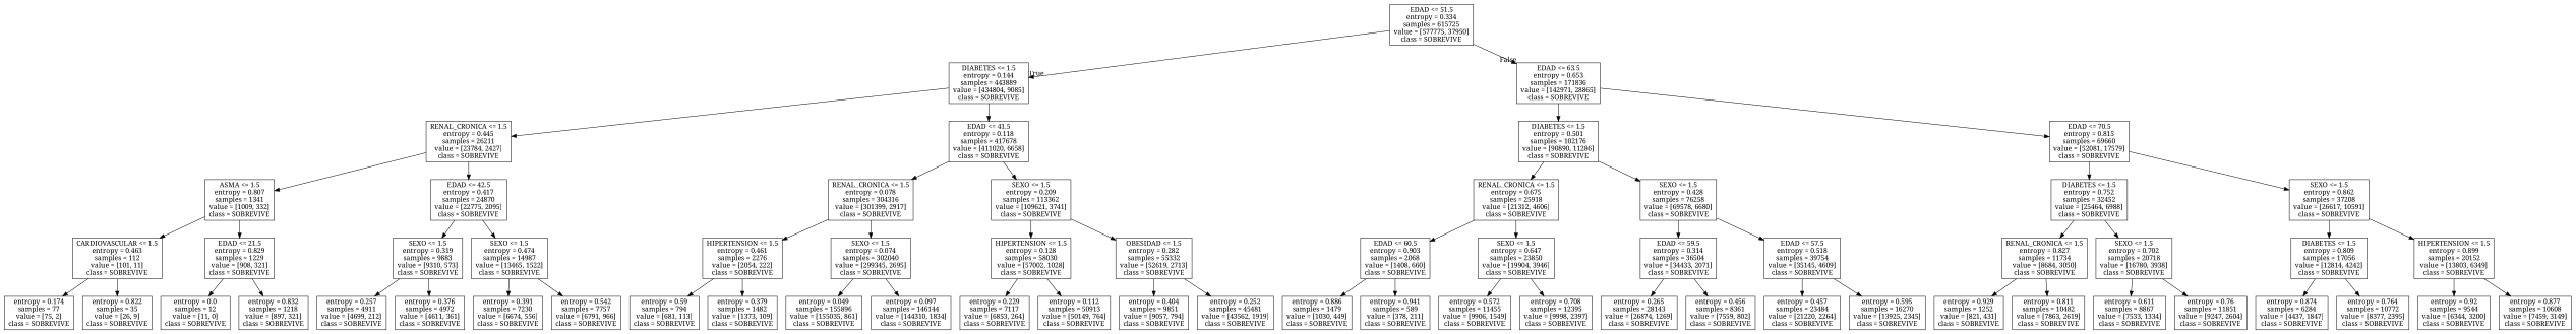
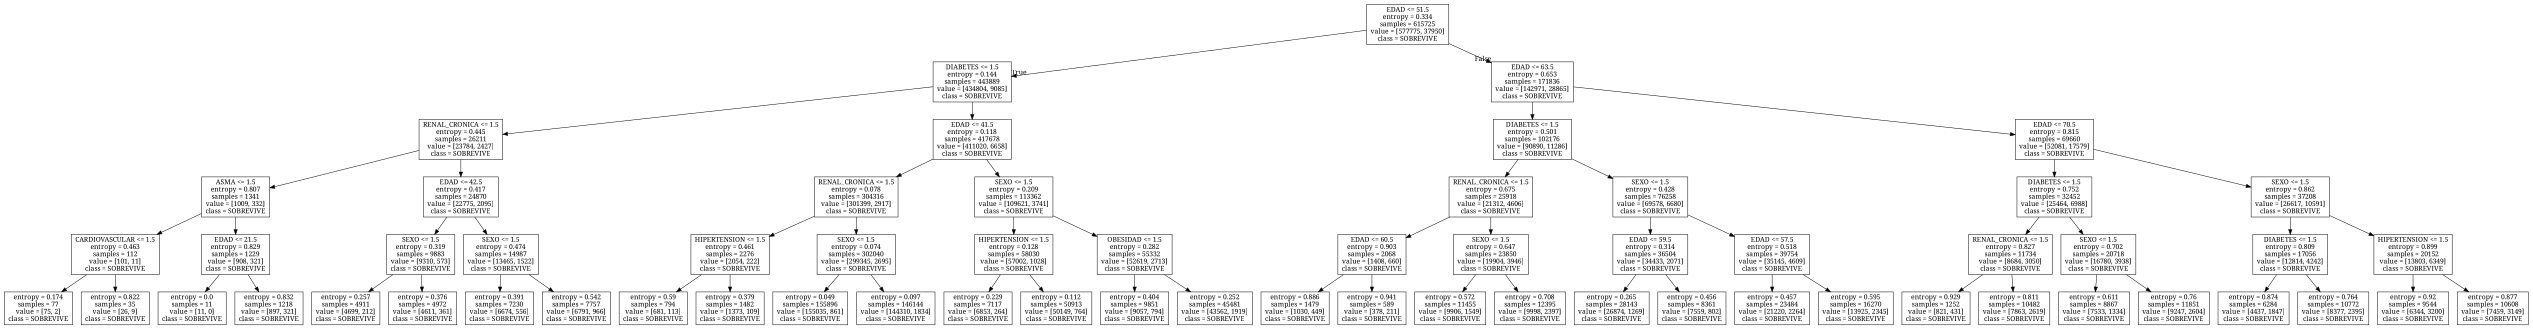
  digraph {
    fontname="Noto Serif"
    node [shape=box fontname="Noto Serif"]
    edge [fontname="Noto Serif"]
    n1 [label="EDAD <= 51.5\nentropy = 0.334\nsamples = 615725\nvalue = [577775, 37950]\nclass = SOBREVIVE"]
    n2 [label="DIABETES <= 1.5\nentropy = 0.144\nsamples = 443889\nvalue = [434804, 9085]\nclass = SOBREVIVE"]
    n3 [label="EDAD <= 63.5\nentropy = 0.653\nsamples = 171836\nvalue = [142971, 28865]\nclass = SOBREVIVE"]
    n4 [label="RENAL_CRONICA <= 1.5\nentropy = 0.445\nsamples = 26211\nvalue = [23784, 2427]\nclass = SOBREVIVE"]
    n5 [label="EDAD <= 41.5\nentropy = 0.118\nsamples = 417678\nvalue = [411020, 6658]\nclass = SOBREVIVE"]
    n6 [label="ASMA <= 1.5\nentropy = 0.807\nsamples = 1341\nvalue = [1009, 332]\nclass = SOBREVIVE"]
    n7 [label="EDAD <= 42.5\nentropy = 0.417\nsamples = 24870\nvalue = [22775, 2095]\nclass = SOBREVIVE"]
    n8 [label="CARDIOVASCULAR <= 1.5\nentropy = 0.463\nsamples = 112\nvalue = [101, 11]\nclass = SOBREVIVE"]
    n9 [label="EDAD <= 21.5\nentropy = 0.829\nsamples = 1229\nvalue = [908, 321]\nclass = SOBREVIVE"]
    n10 [label="entropy = 0.174\nsamples = 77\nvalue = [75, 2]\nclass = SOBREVIVE"]
    n11 [label="entropy = 0.822\nsamples = 35\nvalue = [26, 9]\nclass = SOBREVIVE"]
-   n12 [label="entropy = 0.0\nsamples = 12\nvalue = [11, 0]\nclass = SOBREVIVE"]
+   n12 [label="entropy = 0.0\nsamples = 11\nvalue = [11, 0]\nclass = SOBREVIVE"]
    n13 [label="entropy = 0.832\nsamples = 1218\nvalue = [897, 321]\nclass = SOBREVIVE"]
    n14 [label="SEXO <= 1.5\nentropy = 0.319\nsamples = 9883\nvalue = [9310, 573]\nclass = SOBREVIVE"]
    n15 [label="SEXO <= 1.5\nentropy = 0.474\nsamples = 14987\nvalue = [13465, 1522]\nclass = SOBREVIVE"]
    n16 [label="entropy = 0.257\nsamples = 4911\nvalue = [4699, 212]\nclass = SOBREVIVE"]
    n17 [label="entropy = 0.376\nsamples = 4972\nvalue = [4611, 361]\nclass = SOBREVIVE"]
    n18 [label="entropy = 0.391\nsamples = 7230\nvalue = [6674, 556]\nclass = SOBREVIVE"]
    n19 [label="entropy = 0.542\nsamples = 7757\nvalue = [6791, 966]\nclass = SOBREVIVE"]
    n20 [label="RENAL_CRONICA <= 1.5\nentropy = 0.078\nsamples = 304316\nvalue = [301399, 2917]\nclass = SOBREVIVE"]
    n21 [label="SEXO <= 1.5\nentropy = 0.209\nsamples = 113362\nvalue = [109621, 3741]\nclass = SOBREVIVE"]
    n22 [label="HIPERTENSION <= 1.5\nentropy = 0.461\nsamples = 2276\nvalue = [2054, 222]\nclass = SOBREVIVE"]
    n23 [label="SEXO <= 1.5\nentropy = 0.074\nsamples = 302040\nvalue = [299345, 2695]\nclass = SOBREVIVE"]
    n24 [label="entropy = 0.59\nsamples = 794\nvalue = [681, 113]\nclass = SOBREVIVE"]
    n25 [label="entropy = 0.379\nsamples = 1482\nvalue = [1373, 109]\nclass = SOBREVIVE"]
    n26 [label="entropy = 0.049\nsamples = 155896\nvalue = [155035, 861]\nclass = SOBREVIVE"]
    n27 [label="entropy = 0.097\nsamples = 146144\nvalue = [144310, 1834]\nclass = SOBREVIVE"]
    n28 [label="HIPERTENSION <= 1.5\nentropy = 0.128\nsamples = 58030\nvalue = [57002, 1028]\nclass = SOBREVIVE"]
    n29 [label="OBESIDAD <= 1.5\nentropy = 0.282\nsamples = 55332\nvalue = [52619, 2713]\nclass = SOBREVIVE"]
    n30 [label="entropy = 0.229\nsamples = 7117\nvalue = [6853, 264]\nclass = SOBREVIVE"]
    n31 [label="entropy = 0.112\nsamples = 50913\nvalue = [50149, 764]\nclass = SOBREVIVE"]
    n32 [label="entropy = 0.404\nsamples = 9851\nvalue = [9057, 794]\nclass = SOBREVIVE"]
    n33 [label="entropy = 0.252\nsamples = 45481\nvalue = [43562, 1919]\nclass = SOBREVIVE"]
    n34 [label="DIABETES <= 1.5\nentropy = 0.501\nsamples = 102176\nvalue = [90890, 11286]\nclass = SOBREVIVE"]
    n35 [label="EDAD <= 70.5\nentropy = 0.815\nsamples = 69660\nvalue = [52081, 17579]\nclass = SOBREVIVE"]
    n36 [label="RENAL_CRONICA <= 1.5\nentropy = 0.675\nsamples = 25918\nvalue = [21312, 4606]\nclass = SOBREVIVE"]
    n37 [label="SEXO <= 1.5\nentropy = 0.428\nsamples = 76258\nvalue = [69578, 6680]\nclass = SOBREVIVE"]
    n38 [label="EDAD <= 60.5\nentropy = 0.903\nsamples = 2068\nvalue = [1408, 660]\nclass = SOBREVIVE"]
    n39 [label="SEXO <= 1.5\nentropy = 0.647\nsamples = 23850\nvalue = [19904, 3946]\nclass = SOBREVIVE"]
    n40 [label="entropy = 0.886\nsamples = 1479\nvalue = [1030, 449]\nclass = SOBREVIVE"]
    n41 [label="entropy = 0.941\nsamples = 589\nvalue = [378, 211]\nclass = SOBREVIVE"]
    n42 [label="entropy = 0.572\nsamples = 11455\nvalue = [9906, 1549]\nclass = SOBREVIVE"]
    n43 [label="entropy = 0.708\nsamples = 12395\nvalue = [9998, 2397]\nclass = SOBREVIVE"]
    n44 [label="EDAD <= 59.5\nentropy = 0.314\nsamples = 36504\nvalue = [34433, 2071]\nclass = SOBREVIVE"]
    n45 [label="EDAD <= 57.5\nentropy = 0.518\nsamples = 39754\nvalue = [35145, 4609]\nclass = SOBREVIVE"]
    n46 [label="entropy = 0.265\nsamples = 28143\nvalue = [26874, 1269]\nclass = SOBREVIVE"]
    n47 [label="entropy = 0.456\nsamples = 8361\nvalue = [7559, 802]\nclass = SOBREVIVE"]
    n48 [label="entropy = 0.457\nsamples = 23484\nvalue = [21220, 2264]\nclass = SOBREVIVE"]
    n49 [label="entropy = 0.595\nsamples = 16270\nvalue = [13925, 2345]\nclass = SOBREVIVE"]
    n50 [label="DIABETES <= 1.5\nentropy = 0.752\nsamples = 32452\nvalue = [25464, 6988]\nclass = SOBREVIVE"]
    n51 [label="SEXO <= 1.5\nentropy = 0.862\nsamples = 37208\nvalue = [26617, 10591]\nclass = SOBREVIVE"]
    n52 [label="RENAL_CRONICA <= 1.5\nentropy = 0.827\nsamples = 11734\nvalue = [8684, 3050]\nclass = SOBREVIVE"]
    n53 [label="SEXO <= 1.5\nentropy = 0.702\nsamples = 20718\nvalue = [16780, 3938]\nclass = SOBREVIVE"]
    n54 [label="entropy = 0.929\nsamples = 1252\nvalue = [821, 431]\nclass = SOBREVIVE"]
    n55 [label="entropy = 0.811\nsamples = 10482\nvalue = [7863, 2619]\nclass = SOBREVIVE"]
    n56 [label="entropy = 0.611\nsamples = 8867\nvalue = [7533, 1334]\nclass = SOBREVIVE"]
    n57 [label="entropy = 0.76\nsamples = 11851\nvalue = [9247, 2604]\nclass = SOBREVIVE"]
    n58 [label="DIABETES <= 1.5\nentropy = 0.809\nsamples = 17056\nvalue = [12814, 4242]\nclass = SOBREVIVE"]
    n59 [label="HIPERTENSION <= 1.5\nentropy = 0.899\nsamples = 20152\nvalue = [13803, 6349]\nclass = SOBREVIVE"]
    n60 [label="entropy = 0.874\nsamples = 6284\nvalue = [4437, 1847]\nclass = SOBREVIVE"]
    n61 [label="entropy = 0.764\nsamples = 10772\nvalue = [8377, 2395]\nclass = SOBREVIVE"]
    n62 [label="entropy = 0.92\nsamples = 9544\nvalue = [6344, 3200]\nclass = SOBREVIVE"]
    n63 [label="entropy = 0.877\nsamples = 10608\nvalue = [7459, 3149]\nclass = SOBREVIVE"]
    n1 -> n2 [headlabel=True labelangle=45 labeldistance=2.5]
    n1 -> n3 [headlabel=False labelangle=-45 labeldistance=2.5]
    n2 -> n4
    n2 -> n5
    n3 -> n34
    n3 -> n35
    n4 -> n6
    n4 -> n7
    n5 -> n20
    n5 -> n21
    n6 -> n8
    n6 -> n9
    n7 -> n14
    n7 -> n15
    n8 -> n10
    n8 -> n11
    n9 -> n12
    n9 -> n13
    n14 -> n16
    n14 -> n17
    n15 -> n18
    n15 -> n19
    n20 -> n22
    n20 -> n23
    n21 -> n28
    n21 -> n29
    n22 -> n24
    n22 -> n25
    n23 -> n26
    n23 -> n27
    n28 -> n30
    n28 -> n31
    n29 -> n32
    n29 -> n33
    n34 -> n36
    n34 -> n37
    n35 -> n50
    n35 -> n51
    n36 -> n38
    n36 -> n39
    n37 -> n44
    n37 -> n45
    n38 -> n40
    n38 -> n41
    n39 -> n42
    n39 -> n43
    n44 -> n46
    n44 -> n47
    n45 -> n48
    n45 -> n49
    n50 -> n52
    n50 -> n53
    n51 -> n58
    n51 -> n59
    n52 -> n54
    n52 -> n55
    n53 -> n56
    n53 -> n57
    n58 -> n60
    n58 -> n61
    n59 -> n62
    n59 -> n63
  }
